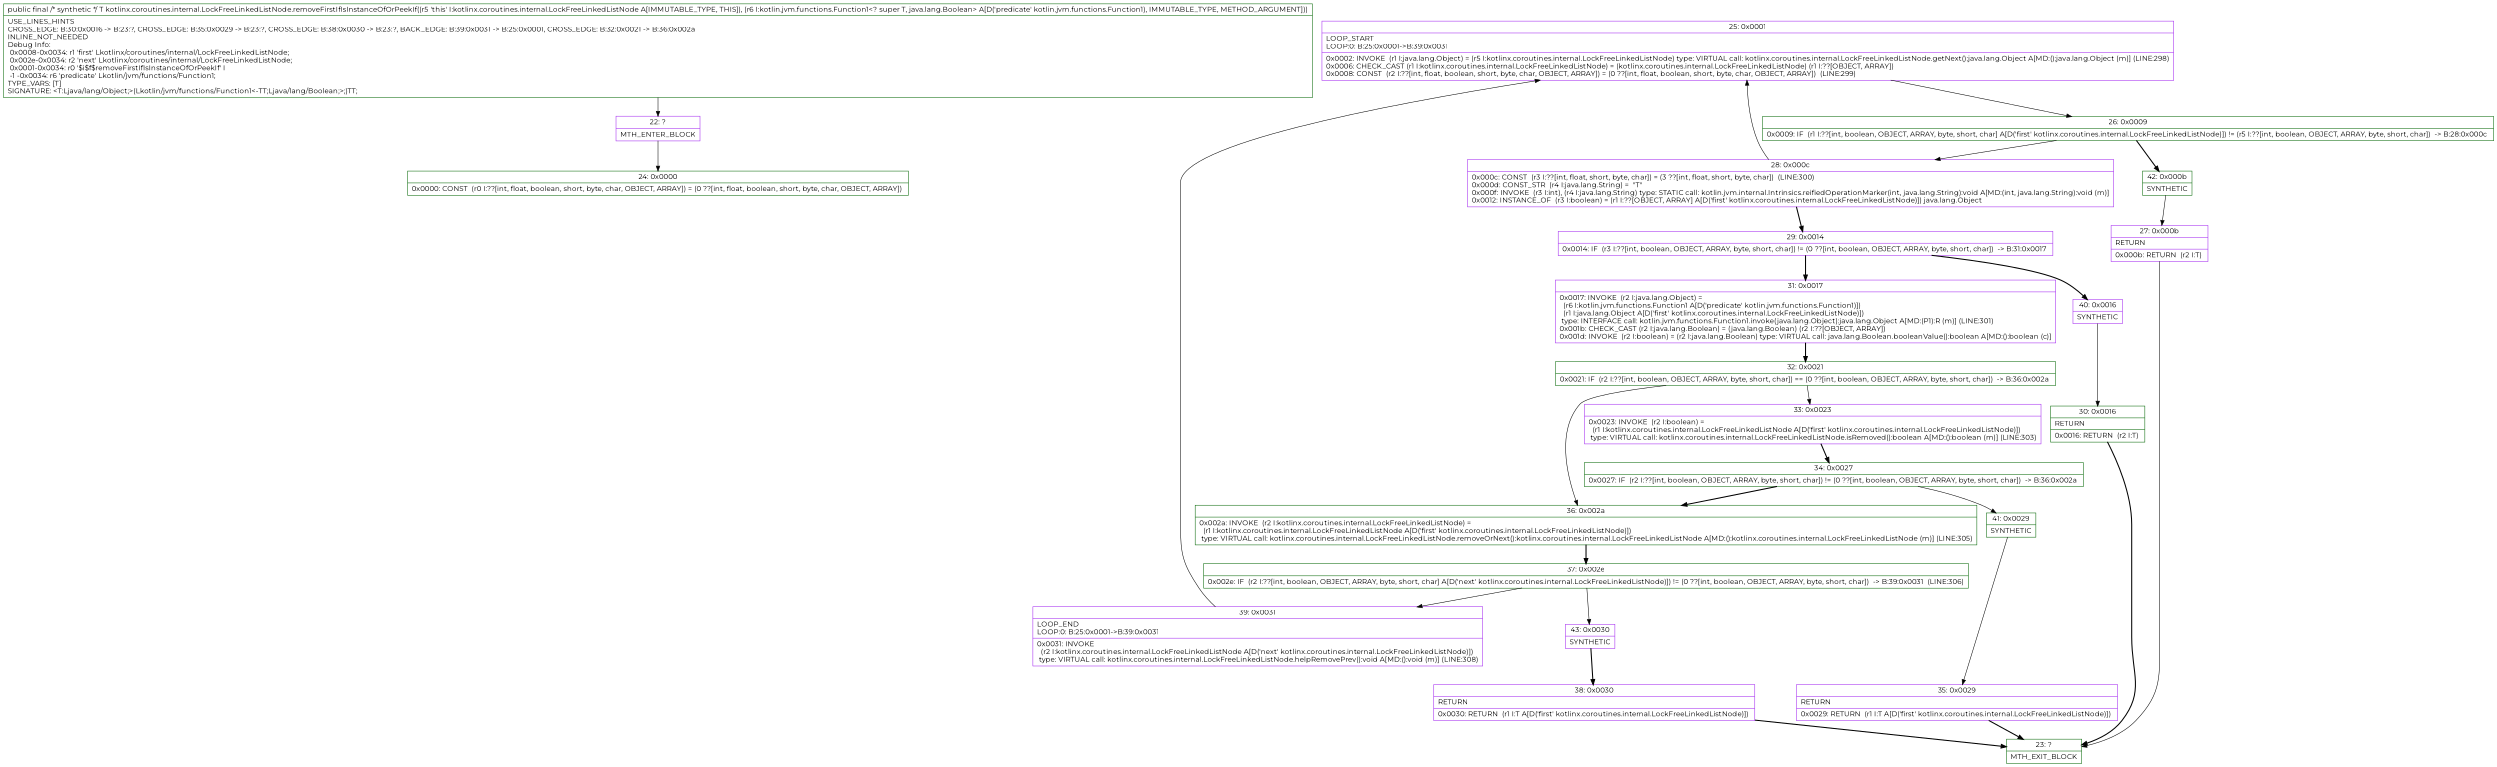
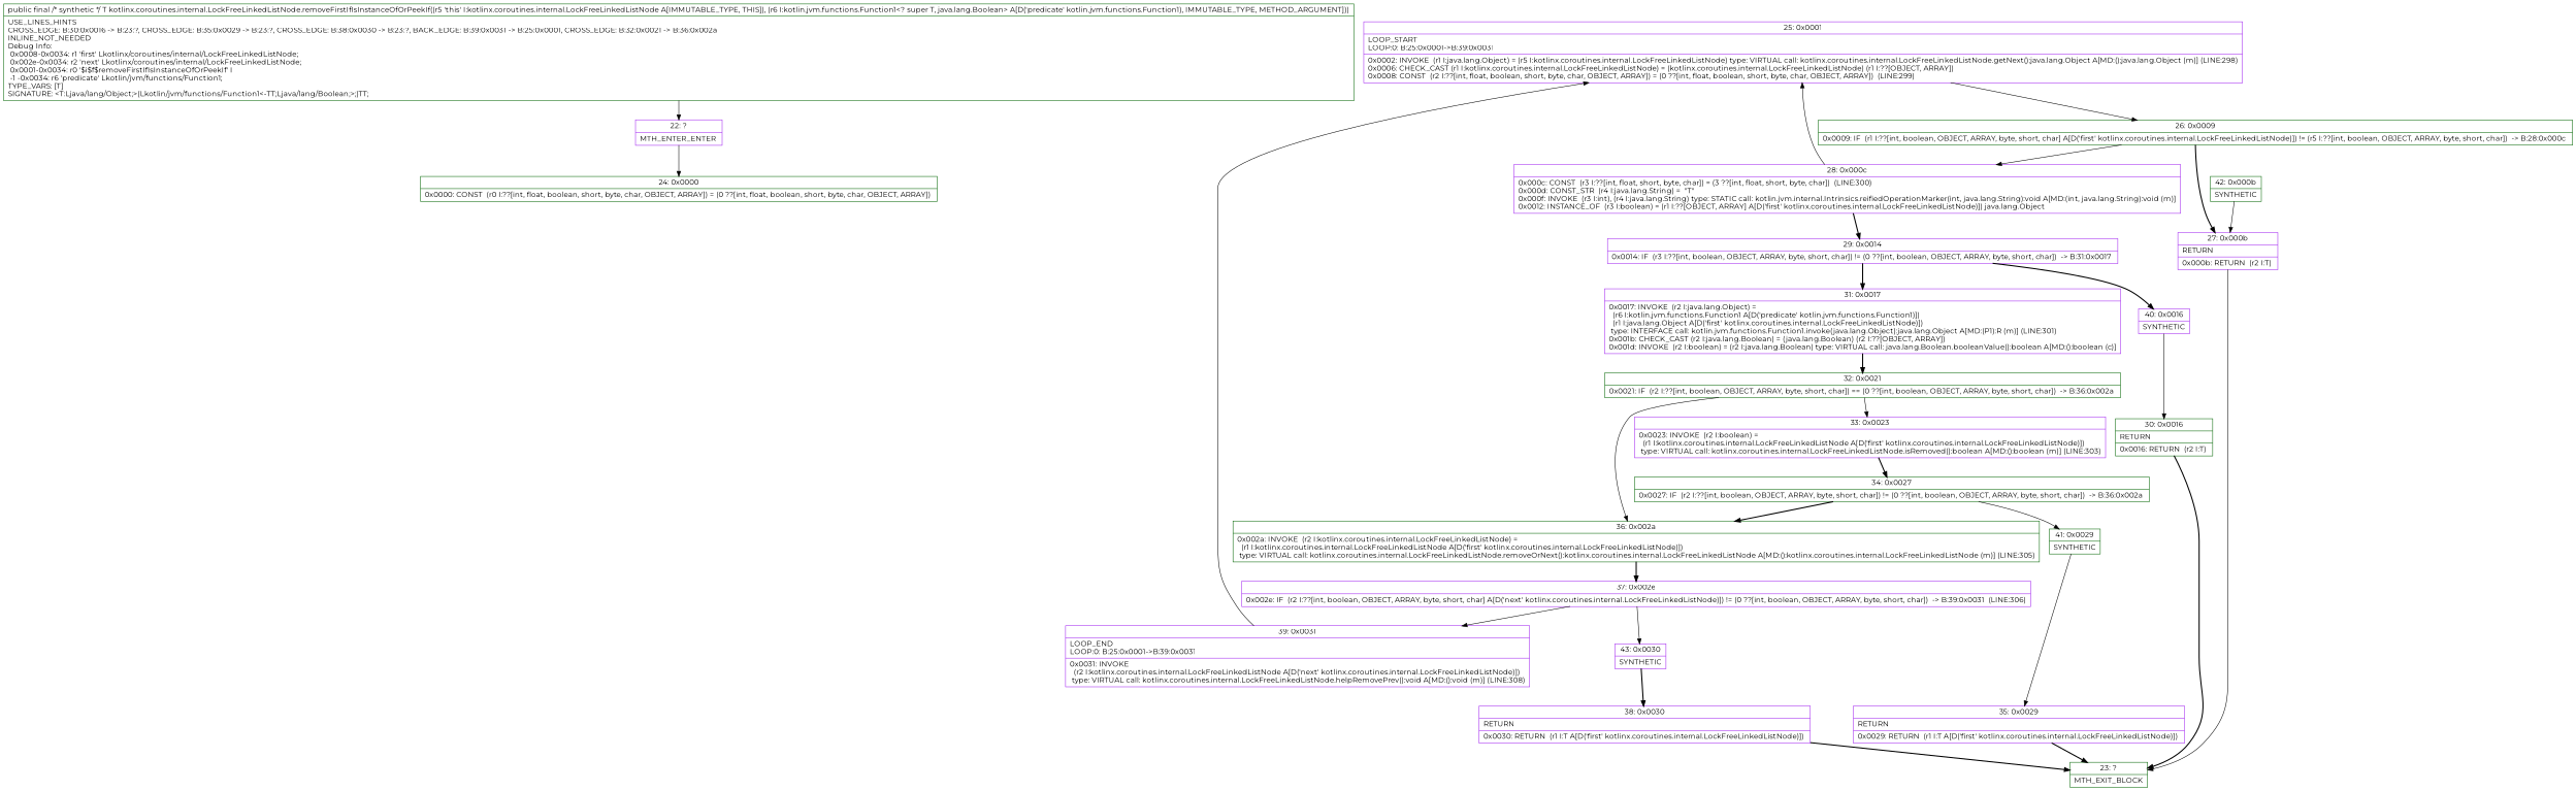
  digraph {
    fontname=Montserrat
    node [color=purple fontname=Montserrat shape=record]
    edge [fontname=Montserrat style=solid]
-   n1 [label="{22\:\ ?|MTH_ENTER_BLOCK\l}"]
+   n1 [label="{22\:\ ?|MTH_ENTER_ENTER\l}"]
    n2 [color=darkgreen label="{24\:\ 0x0000|0x0000: CONST  (r0 I:??[int, float, boolean, short, byte, char, OBJECT, ARRAY]) = (0 ??[int, float, boolean, short, byte, char, OBJECT, ARRAY]) \l}"]
    n3 [label="{25\:\ 0x0001|LOOP_START\lLOOP:0: B:25:0x0001\-\>B:39:0x0031\l|0x0002: INVOKE  (r1 I:java.lang.Object) = (r5 I:kotlinx.coroutines.internal.LockFreeLinkedListNode) type: VIRTUAL call: kotlinx.coroutines.internal.LockFreeLinkedListNode.getNext():java.lang.Object A[MD:():java.lang.Object (m)] (LINE:298)\l0x0006: CHECK_CAST (r1 I:kotlinx.coroutines.internal.LockFreeLinkedListNode) = (kotlinx.coroutines.internal.LockFreeLinkedListNode) (r1 I:??[OBJECT, ARRAY]) \l0x0008: CONST  (r2 I:??[int, float, boolean, short, byte, char, OBJECT, ARRAY]) = (0 ??[int, float, boolean, short, byte, char, OBJECT, ARRAY])  (LINE:299)\l}"]
    n4 [color=darkgreen label="{26\:\ 0x0009|0x0009: IF  (r1 I:??[int, boolean, OBJECT, ARRAY, byte, short, char] A[D('first' kotlinx.coroutines.internal.LockFreeLinkedListNode)]) != (r5 I:??[int, boolean, OBJECT, ARRAY, byte, short, char])  \-\> B:28:0x000c \l}"]
    n5 [label="{28\:\ 0x000c|0x000c: CONST  (r3 I:??[int, float, short, byte, char]) = (3 ??[int, float, short, byte, char])  (LINE:300)\l0x000d: CONST_STR  (r4 I:java.lang.String) =  \"T\" \l0x000f: INVOKE  (r3 I:int), (r4 I:java.lang.String) type: STATIC call: kotlin.jvm.internal.Intrinsics.reifiedOperationMarker(int, java.lang.String):void A[MD:(int, java.lang.String):void (m)]\l0x0012: INSTANCE_OF  (r3 I:boolean) = (r1 I:??[OBJECT, ARRAY] A[D('first' kotlinx.coroutines.internal.LockFreeLinkedListNode)]) java.lang.Object \l}"]
    n6 [color=darkgreen label="{42\:\ 0x000b|SYNTHETIC\l}"]
    n7 [label="{29\:\ 0x0014|0x0014: IF  (r3 I:??[int, boolean, OBJECT, ARRAY, byte, short, char]) != (0 ??[int, boolean, OBJECT, ARRAY, byte, short, char])  \-\> B:31:0x0017 \l}"]
    n8 [label="{27\:\ 0x000b|RETURN\l|0x000b: RETURN  (r2 I:T) \l}"]
    n9 [label="{31\:\ 0x0017|0x0017: INVOKE  (r2 I:java.lang.Object) = \l  (r6 I:kotlin.jvm.functions.Function1 A[D('predicate' kotlin.jvm.functions.Function1)])\l  (r1 I:java.lang.Object A[D('first' kotlinx.coroutines.internal.LockFreeLinkedListNode)])\l type: INTERFACE call: kotlin.jvm.functions.Function1.invoke(java.lang.Object):java.lang.Object A[MD:(P1):R (m)] (LINE:301)\l0x001b: CHECK_CAST (r2 I:java.lang.Boolean) = (java.lang.Boolean) (r2 I:??[OBJECT, ARRAY]) \l0x001d: INVOKE  (r2 I:boolean) = (r2 I:java.lang.Boolean) type: VIRTUAL call: java.lang.Boolean.booleanValue():boolean A[MD:():boolean (c)]\l}"]
    n10 [label="{40\:\ 0x0016|SYNTHETIC\l}"]
    n11 [color=darkgreen label="{32\:\ 0x0021|0x0021: IF  (r2 I:??[int, boolean, OBJECT, ARRAY, byte, short, char]) == (0 ??[int, boolean, OBJECT, ARRAY, byte, short, char])  \-\> B:36:0x002a \l}"]
    n12 [color=darkgreen label="{30\:\ 0x0016|RETURN\l|0x0016: RETURN  (r2 I:T) \l}"]
    n13 [label="{33\:\ 0x0023|0x0023: INVOKE  (r2 I:boolean) = \l  (r1 I:kotlinx.coroutines.internal.LockFreeLinkedListNode A[D('first' kotlinx.coroutines.internal.LockFreeLinkedListNode)])\l type: VIRTUAL call: kotlinx.coroutines.internal.LockFreeLinkedListNode.isRemoved():boolean A[MD:():boolean (m)] (LINE:303)\l}"]
    n14 [color=darkgreen label="{36\:\ 0x002a|0x002a: INVOKE  (r2 I:kotlinx.coroutines.internal.LockFreeLinkedListNode) = \l  (r1 I:kotlinx.coroutines.internal.LockFreeLinkedListNode A[D('first' kotlinx.coroutines.internal.LockFreeLinkedListNode)])\l type: VIRTUAL call: kotlinx.coroutines.internal.LockFreeLinkedListNode.removeOrNext():kotlinx.coroutines.internal.LockFreeLinkedListNode A[MD:():kotlinx.coroutines.internal.LockFreeLinkedListNode (m)] (LINE:305)\l}"]
    n15 [color=darkgreen label="{34\:\ 0x0027|0x0027: IF  (r2 I:??[int, boolean, OBJECT, ARRAY, byte, short, char]) != (0 ??[int, boolean, OBJECT, ARRAY, byte, short, char])  \-\> B:36:0x002a \l}"]
-   n16 [color=darkgreen label="{37\:\ 0x002e|0x002e: IF  (r2 I:??[int, boolean, OBJECT, ARRAY, byte, short, char] A[D('next' kotlinx.coroutines.internal.LockFreeLinkedListNode)]) != (0 ??[int, boolean, OBJECT, ARRAY, byte, short, char])  \-\> B:39:0x0031  (LINE:306)\l}"]
+   n16 [label="{37\:\ 0x002e|0x002e: IF  (r2 I:??[int, boolean, OBJECT, ARRAY, byte, short, char] A[D('next' kotlinx.coroutines.internal.LockFreeLinkedListNode)]) != (0 ??[int, boolean, OBJECT, ARRAY, byte, short, char])  \-\> B:39:0x0031  (LINE:306)\l}"]
    n17 [color=darkgreen label="{41\:\ 0x0029|SYNTHETIC\l}"]
    n18 [label="{35\:\ 0x0029|RETURN\l|0x0029: RETURN  (r1 I:T A[D('first' kotlinx.coroutines.internal.LockFreeLinkedListNode)]) \l}"]
    n19 [color=darkgreen label="{23\:\ ?|MTH_EXIT_BLOCK\l}"]
    n20 [label="{39\:\ 0x0031|LOOP_END\lLOOP:0: B:25:0x0001\-\>B:39:0x0031\l|0x0031: INVOKE  \l  (r2 I:kotlinx.coroutines.internal.LockFreeLinkedListNode A[D('next' kotlinx.coroutines.internal.LockFreeLinkedListNode)])\l type: VIRTUAL call: kotlinx.coroutines.internal.LockFreeLinkedListNode.helpRemovePrev():void A[MD:():void (m)] (LINE:308)\l}"]
    n21 [label="{43\:\ 0x0030|SYNTHETIC\l}"]
    n22 [label="{38\:\ 0x0030|RETURN\l|0x0030: RETURN  (r1 I:T A[D('first' kotlinx.coroutines.internal.LockFreeLinkedListNode)]) \l}"]
    n23 [color=darkgreen label="{public final \/* synthetic *\/ T kotlinx.coroutines.internal.LockFreeLinkedListNode.removeFirstIfIsInstanceOfOrPeekIf((r5 'this' I:kotlinx.coroutines.internal.LockFreeLinkedListNode A[IMMUTABLE_TYPE, THIS]), (r6 I:kotlin.jvm.functions.Function1\<? super T, java.lang.Boolean\> A[D('predicate' kotlin.jvm.functions.Function1), IMMUTABLE_TYPE, METHOD_ARGUMENT]))  | USE_LINES_HINTS\lCROSS_EDGE: B:30:0x0016 \-\> B:23:?, CROSS_EDGE: B:35:0x0029 \-\> B:23:?, CROSS_EDGE: B:38:0x0030 \-\> B:23:?, BACK_EDGE: B:39:0x0031 \-\> B:25:0x0001, CROSS_EDGE: B:32:0x0021 \-\> B:36:0x002a\lINLINE_NOT_NEEDED\lDebug Info:\l  0x0008\-0x0034: r1 'first' Lkotlinx\/coroutines\/internal\/LockFreeLinkedListNode;\l  0x002e\-0x0034: r2 'next' Lkotlinx\/coroutines\/internal\/LockFreeLinkedListNode;\l  0x0001\-0x0034: r0 '$i$f$removeFirstIfIsInstanceOfOrPeekIf' I\l  \-1 \-0x0034: r6 'predicate' Lkotlin\/jvm\/functions\/Function1;\lTYPE_VARS: [T]\lSIGNATURE: \<T:Ljava\/lang\/Object;\>(Lkotlin\/jvm\/functions\/Function1\<\-TT;Ljava\/lang\/Boolean;\>;)TT;\l}"]
    n1 -> n2
    n3 -> n4
    n4 -> n5
-   n4 -> n6 [style=bold]
+   n4 -> n8 [style=bold]
    n5 -> n3
    n5 -> n7 [style=bold]
    n6 -> n8
    n7 -> n9 [style=bold]
    n7 -> n10 [style=bold]
    n8 -> n19
    n9 -> n11 [style=bold]
    n10 -> n12
    n11 -> n13
    n11 -> n14
    n12 -> n19 [style=bold]
    n13 -> n15 [style=bold]
    n14 -> n16 [style=bold]
    n15 -> n14 [style=bold]
    n15 -> n17
    n16 -> n20
    n16 -> n21
    n17 -> n18
    n18 -> n19 [style=bold]
    n20 -> n3
    n21 -> n22 [style=bold]
    n22 -> n19 [style=bold]
    n23 -> n1
  }
